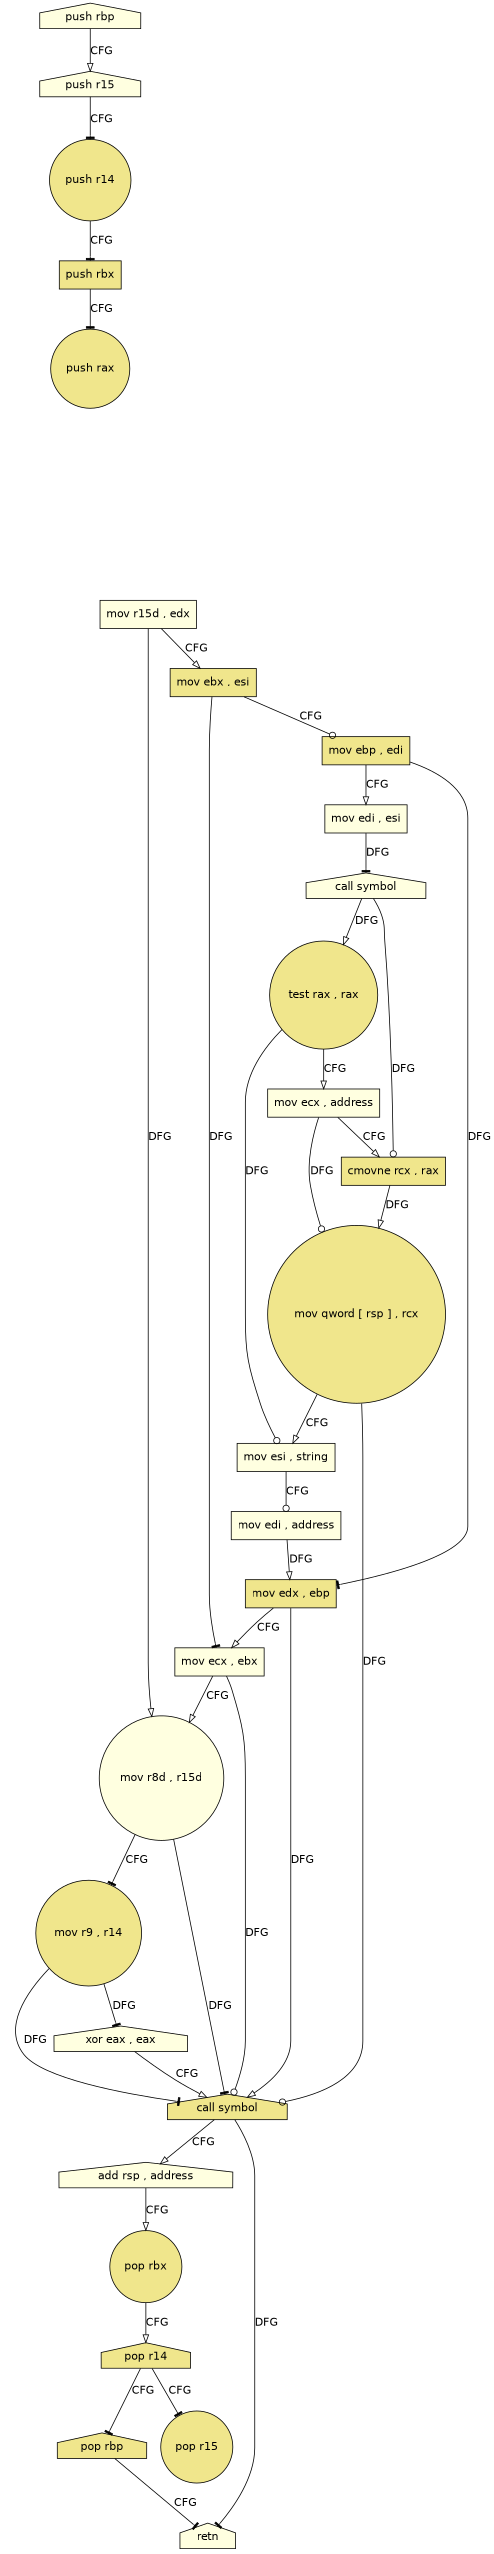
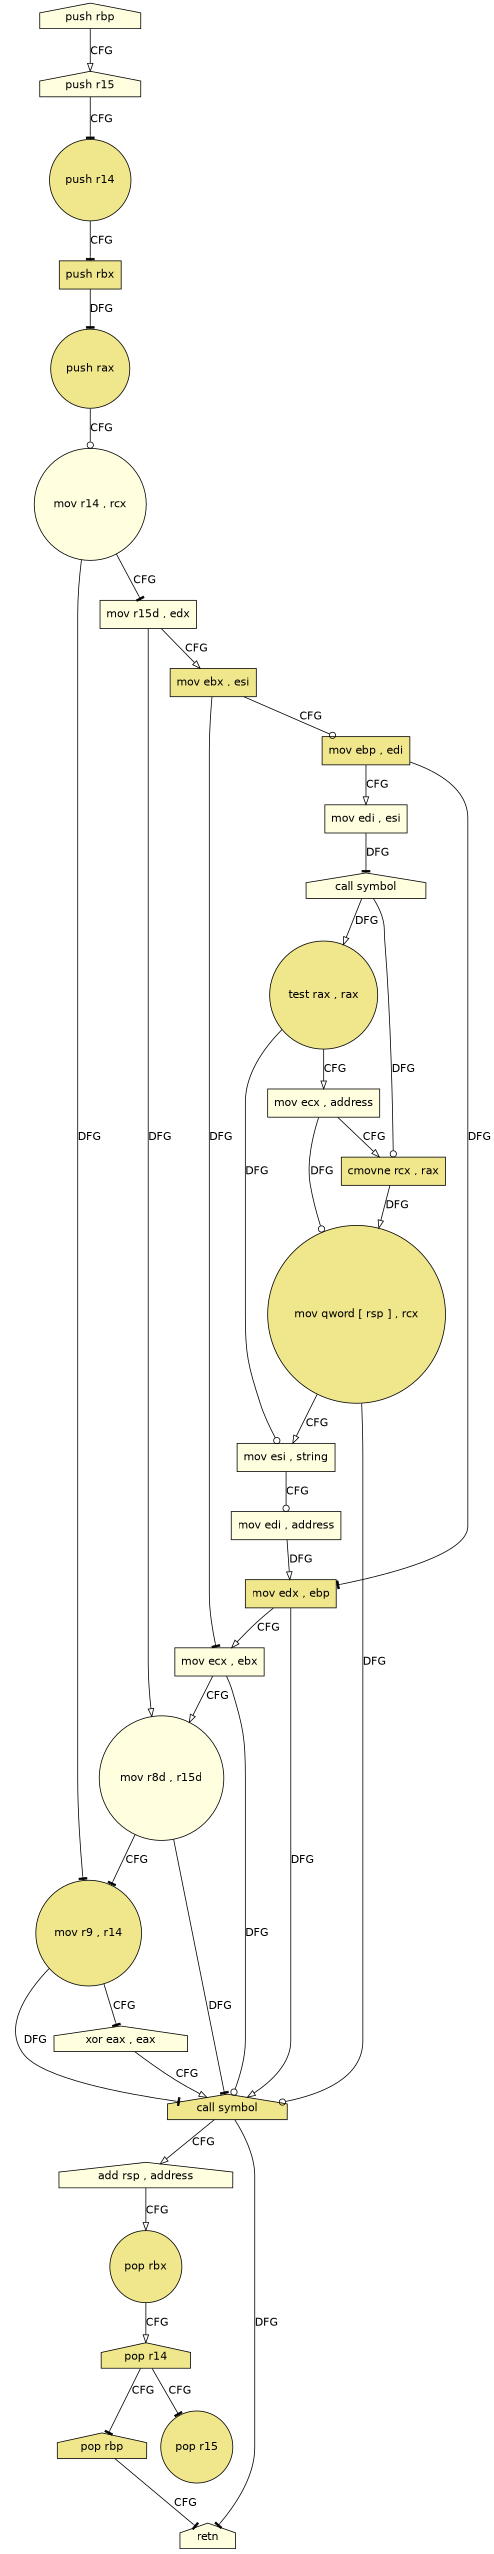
  digraph {
    fontname="DejaVu Sans"
    node [fillcolor=khaki fontname="DejaVu Sans" shape=box style=filled]
    edge [arrowhead=onormal fontname="DejaVu Sans"]
    n1 [fillcolor=lightyellow label="push rbp" shape=house]
    n2 [fillcolor=lightyellow label="push r15" shape=house]
    n3 [label="push r14" shape=circle]
    n4 [label="push rbx"]
    n5 [label="push rax" shape=circle]
+   n6 [fillcolor=lightyellow label="mov r14 , rcx" shape=circle]
    n7 [fillcolor=lightyellow label="mov r15d , edx"]
    n8 [label="mov r9 , r14" shape=circle]
    n9 [label="mov ebx , esi"]
    n10 [fillcolor=lightyellow label="mov r8d , r15d" shape=circle]
    n11 [label="call symbol" shape=house]
    n12 [fillcolor=lightyellow label="xor eax , eax" shape=house]
    n13 [label="mov ebp , edi"]
    n14 [fillcolor=lightyellow label="mov ecx , ebx"]
    n15 [fillcolor=lightyellow label="mov edi , esi"]
    n16 [label="mov edx , ebp"]
    n17 [fillcolor=lightyellow label="call symbol" shape=house]
    n18 [label="test rax , rax" shape=circle]
    n19 [label="cmovne rcx , rax"]
    n20 [fillcolor=lightyellow label="mov ecx , address"]
    n21 [fillcolor=lightyellow label="mov esi , string"]
    n22 [label="mov qword [ rsp ] , rcx" shape=circle]
    n23 [fillcolor=lightyellow label="mov edi , address"]
    n24 [fillcolor=lightyellow label="add rsp , address" shape=house]
    n25 [fillcolor=lightyellow label=retn shape=house]
    n26 [label="pop rbx" shape=circle]
    n27 [label="pop r14" shape=house]
    n28 [label="pop r15" shape=circle]
    n29 [label="pop rbp" shape=house]
    n1 -> n2 [label=CFG]
    n2 -> n3 [arrowhead=tee label=CFG]
    n3 -> n4 [arrowhead=tee label=CFG]
-   n4 -> n5 [arrowhead=tee label=CFG]
+   n4 -> n5 [arrowhead=tee label=DFG]
+   n5 -> n6 [arrowhead=odot label=CFG]
+   n6 -> n7 [arrowhead=tee label=CFG]
+   n6 -> n8 [arrowhead=tee label=DFG]
    n7 -> n9 [label=CFG]
    n7 -> n10 [label=DFG]
    n8 -> n11 [arrowhead=tee label=DFG]
-   n8 -> n12 [arrowhead=tee label=DFG]
+   n8 -> n12 [arrowhead=tee label=CFG]
    n9 -> n13 [arrowhead=odot label=CFG]
    n9 -> n14 [arrowhead=tee label=DFG]
    n10 -> n8 [arrowhead=tee label=CFG]
    n10 -> n11 [arrowhead=tee label=DFG]
    n11 -> n24 [label=CFG]
    n11 -> n25 [arrowhead=tee label=DFG]
    n12 -> n11 [label=CFG]
    n13 -> n15 [label=CFG]
    n13 -> n16 [arrowhead=tee label=DFG]
    n14 -> n10 [label=CFG]
    n14 -> n11 [arrowhead=odot label=DFG]
    n15 -> n17 [arrowhead=tee label=DFG]
    n16 -> n11 [label=DFG]
    n16 -> n14 [label=CFG]
    n17 -> n18 [label=DFG]
    n17 -> n19 [arrowhead=odot label=DFG]
    n18 -> n20 [label=CFG]
    n18 -> n21 [arrowhead=odot label=DFG]
    n19 -> n22 [label=DFG]
    n20 -> n19 [label=CFG]
    n20 -> n22 [arrowhead=odot label=DFG]
    n21 -> n23 [arrowhead=odot label=CFG]
    n22 -> n11 [arrowhead=odot label=DFG]
    n22 -> n21 [label=CFG]
    n23 -> n16 [label=DFG]
    n24 -> n26 [label=CFG]
    n26 -> n27 [label=CFG]
    n27 -> n28 [arrowhead=tee label=CFG]
    n27 -> n29 [arrowhead=tee label=CFG]
    n29 -> n25 [arrowhead=tee label=CFG]
  }
